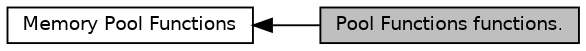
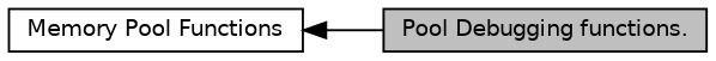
  digraph {
    rankdir=LR
    node [color=black fontname=Helvetica fontsize=10 shape=box style=filled]
    n1 [fillcolor=white height=0.2 label="Memory Pool Functions" width=0.4]
-   n2 [fillcolor=grey75 fontcolor=black height=0.2 label="Pool Functions functions." width=0.4]
+   n2 [fillcolor=grey75 fontcolor=black height=0.2 label="Pool Debugging functions." width=0.4]
    n1 -> n2 [dir=back fontname=Helvetica fontsize=10 labelfontname=Helvetica labelfontsize=10 shape=plaintext style=solid]
  }
